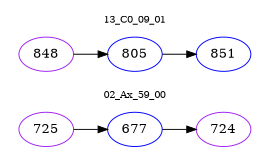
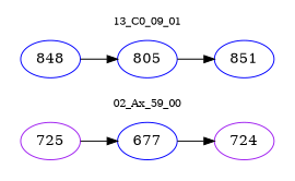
  digraph {
    rankdir=LR
    node [color=blue]
    edge [color=black]
    n1 [color=purple label=725]
    n2 [label=677]
    n3 [color=purple label=724]
-   n4 [color=purple label=848]
+   n4 [label=848]
    n5 [label=805]
    n6 [label=851]
    subgraph cluster_1 {
      color=white
      fontsize=10
      label="02_Ax_59_00"
      n1
      n2
      n3
    }
    subgraph cluster_2 {
      color=white
      fontsize=10
      label="13_C0_09_01"
      n4
      n5
      n6
    }
    n1 -> n2
    n2 -> n3
    n4 -> n5
    n5 -> n6
  }
